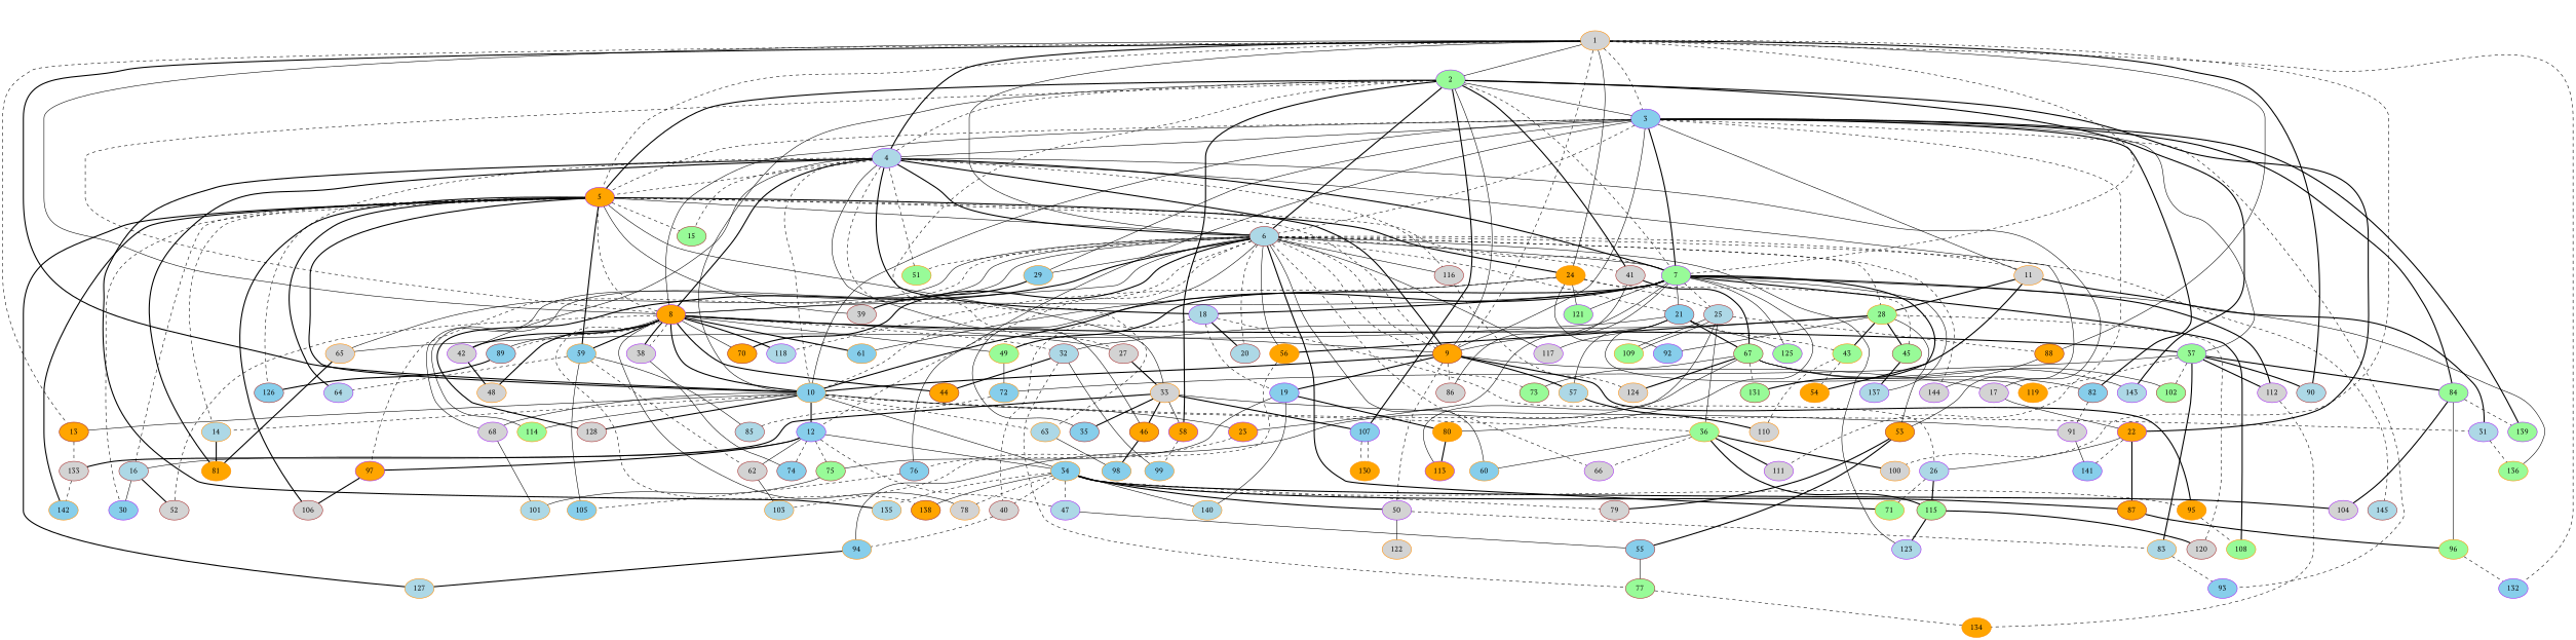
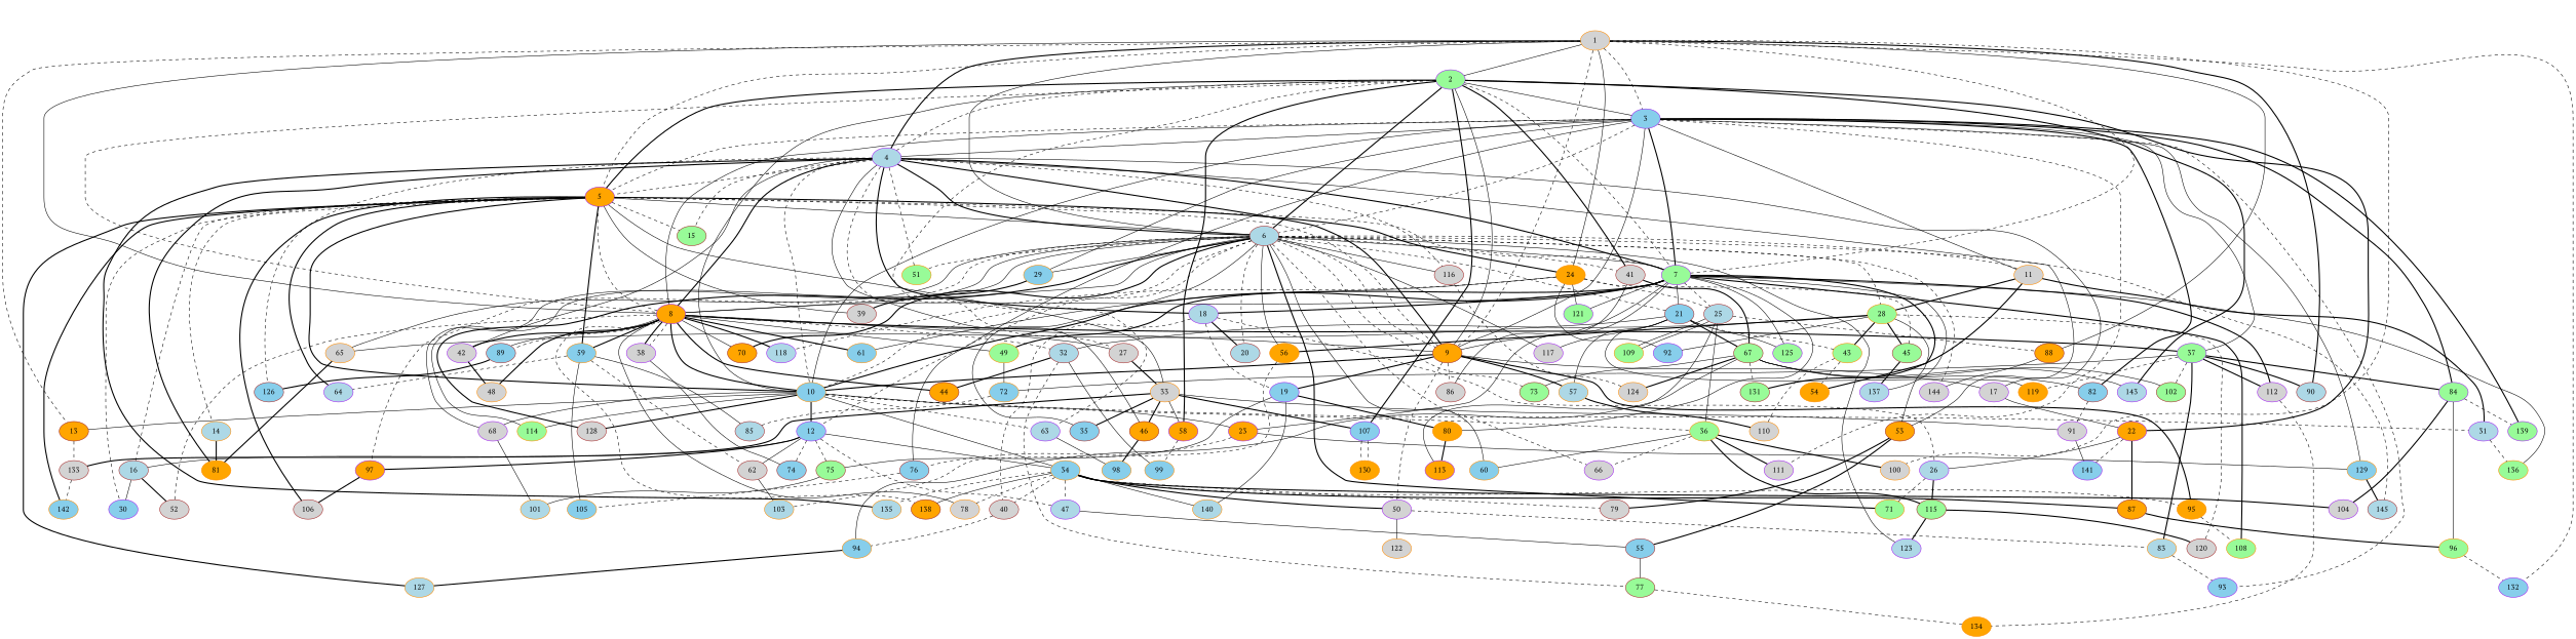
  graph {
    fontname="PT Serif"
    node [color=darkorange fillcolor=lightgrey fontname="PT Serif" style=filled]
    edge [fontname="PT Serif" style=solid]
    2 [color=purple fillcolor=palegreen]
    1
    3 [color=purple fillcolor=skyblue]
    4 [color=purple fillcolor=lightblue]
    5 [color=purple fillcolor=orange]
    6 [color=brown fillcolor=lightblue]
    7 [color=purple fillcolor=palegreen]
    8 [color=purple fillcolor=orange]
    9 [color=brown fillcolor=orange]
    10 [fillcolor=skyblue]
    13 [color=brown fillcolor=orange]
    24 [fillcolor=orange]
    88 [color=brown fillcolor=orange]
    90 [color=brown fillcolor=lightblue]
    132 [color=purple fillcolor=skyblue]
    100
    22 [color=purple fillcolor=orange]
    41 [color=brown]
    58 [color=purple fillcolor=orange]
-   63 [fillcolor=lightblue]
+   63 [color=purple fillcolor=lightblue]
    107 [color=purple fillcolor=skyblue]
    143 [color=purple fillcolor=lightblue]
    11
    29 [fillcolor=skyblue]
    37 [color=purple fillcolor=palegreen]
    76 [color=brown fillcolor=skyblue]
    82 [color=brown fillcolor=skyblue]
    84 [color=purple fillcolor=palegreen]
    93 [color=purple fillcolor=skyblue]
    111 [color=purple]
+   129 [fillcolor=skyblue]
    139 [color=purple fillcolor=palegreen]
    15 [color=brown fillcolor=palegreen]
    17 [color=purple]
    18 [color=purple fillcolor=lightblue]
    27 [color=brown]
    42 [color=purple]
    46 [color=brown fillcolor=orange]
    51 [fillcolor=palegreen]
    53 [color=brown fillcolor=orange]
    81 [fillcolor=orange]
    116 [color=brown]
    126 [color=brown fillcolor=skyblue]
    135 [fillcolor=lightblue]
    14 [fillcolor=lightblue]
    16 [color=brown fillcolor=lightblue]
    30 [color=purple fillcolor=skyblue]
    33
    39 [color=brown]
    59 [fillcolor=skyblue]
    64 [color=purple fillcolor=lightblue]
    106 [color=brown]
    127 [fillcolor=lightblue]
    142 [fillcolor=skyblue]
    12 [color=purple fillcolor=skyblue]
    20 [color=brown fillcolor=lightblue]
    21 [color=brown fillcolor=skyblue]
    28 [fillcolor=palegreen]
    35 [color=brown fillcolor=skyblue]
    56 [fillcolor=orange]
    60 [fillcolor=skyblue]
    65
    66 [color=purple]
    68 [color=purple]
    70 [color=brown fillcolor=orange]
    71 [fillcolor=palegreen]
    73 [color=brown fillcolor=palegreen]
    97 [color=purple fillcolor=orange]
    114 [fillcolor=palegreen]
    117 [color=purple]
    123 [color=purple fillcolor=lightblue]
    128 [color=brown]
    144 [color=purple]
    145 [color=brown fillcolor=lightblue]
    23 [color=purple fillcolor=orange]
    25 [color=brown fillcolor=lightblue]
    49 [fillcolor=palegreen]
    54 [fillcolor=orange]
    80 [fillcolor=orange]
    108 [fillcolor=palegreen]
    112 [color=purple]
    121 [color=purple fillcolor=palegreen]
    125 [color=purple fillcolor=palegreen]
    136 [fillcolor=palegreen]
    137 [color=purple fillcolor=lightblue]
    32 [color=brown fillcolor=lightblue]
    38 [color=purple]
    44 [color=brown fillcolor=orange]
    48
    52 [color=brown]
    61 [fillcolor=skyblue]
    78
    89 [color=brown fillcolor=skyblue]
    118 [color=purple fillcolor=lightblue]
    138 [color=brown fillcolor=orange]
    19 [color=purple fillcolor=skyblue]
    50 [color=purple]
    57 [fillcolor=lightblue]
    86 [color=brown]
    95 [fillcolor=orange]
    31 [color=purple fillcolor=lightblue]
    34 [fillcolor=skyblue]
    36 [fillcolor=palegreen]
    133 [color=brown]
    45 [color=brown fillcolor=palegreen]
    92 [color=purple fillcolor=skyblue]
    26 [color=purple fillcolor=lightblue]
    87 [color=brown fillcolor=orange]
    141 [color=purple fillcolor=skyblue]
    67 [color=brown fillcolor=palegreen]
    99 [fillcolor=skyblue]
    98 [fillcolor=skyblue]
    130 [fillcolor=orange]
    131 [color=brown fillcolor=palegreen]
    119 [fillcolor=orange]
    72 [fillcolor=skyblue]
    83 [fillcolor=lightblue]
    102 [color=brown fillcolor=palegreen]
    105 [fillcolor=skyblue]
    91 [color=purple]
    104 [color=purple]
    96 [fillcolor=palegreen]
    40 [color=brown]
    79 [color=brown]
    55 [color=brown fillcolor=skyblue]
    124
    62 [color=brown]
    85 [color=brown fillcolor=lightblue]
    47 [color=purple fillcolor=lightblue]
    74 [color=brown fillcolor=skyblue]
    75 [color=brown fillcolor=palegreen]
    43 [fillcolor=palegreen]
    120 [color=brown]
    103 [fillcolor=lightblue]
    101 [fillcolor=lightblue]
    109 [fillcolor=palegreen]
    113 [color=purple fillcolor=orange]
    134 [fillcolor=orange]
    77 [color=brown fillcolor=palegreen]
    140 [fillcolor=lightblue]
    122
    110
    115 [color=brown fillcolor=palegreen]
    94 [fillcolor=skyblue]
    2 -- 3
    2 -- 4 [style=dashed]
    2 -- 5 [style=bold]
    2 -- 6 [style=bold]
    2 -- 7 [style=dashed]
    2 -- 8 [style=dashed]
    2 -- 9
    2 -- 10
    2 -- 22 [style=bold]
    2 -- 41 [style=bold]
    2 -- 58 [style=bold]
    2 -- 63 [style=dashed]
    2 -- 107 [style=bold]
    2 -- 143 [style=bold]
    1 -- 2
    1 -- 3 [style=dashed]
    1 -- 4 [style=bold]
    1 -- 5 [style=dashed]
    1 -- 6
    1 -- 7 [style=dashed]
    1 -- 8
    1 -- 9 [style=dashed]
-   1 -- 10 [style=bold]
    1 -- 13 [style=dashed]
    1 -- 24
    1 -- 88
    1 -- 90 [style=bold]
    1 -- 132 [style=dashed]
    1 -- 100 [style=dashed]
    3 -- 4
    3 -- 5 [style=dashed]
    3 -- 6 [style=dashed]
    3 -- 7 [style=bold]
    3 -- 8
    3 -- 9
    3 -- 10
    3 -- 11
    3 -- 29
    3 -- 37
    3 -- 76
    3 -- 82 [style=bold]
    3 -- 84 [style=bold]
    3 -- 93 [style=dashed]
    3 -- 111 [style=dashed]
+   3 -- 129
    3 -- 139 [style=bold]
    4 -- 5 [style=dashed]
    4 -- 6 [style=bold]
    4 -- 7 [style=bold]
    4 -- 8 [style=bold]
    4 -- 9 [style=bold]
    4 -- 10 [style=dashed]
    4 -- 15 [style=dashed]
    4 -- 17
    4 -- 18 [style=bold]
    4 -- 27 [style=dashed]
    4 -- 42
    4 -- 46
    4 -- 51 [style=dashed]
    4 -- 53
    4 -- 81 [style=bold]
    4 -- 116 [style=dashed]
    4 -- 126 [style=dashed]
    4 -- 135 [style=bold]
    5 -- 6
    5 -- 7 [style=dashed]
    5 -- 8 [style=dashed]
    5 -- 9 [style=dashed]
    5 -- 10 [style=bold]
    5 -- 24 [style=bold]
    5 -- 15 [style=dashed]
    5 -- 14 [style=dashed]
    5 -- 16 [style=dashed]
    5 -- 30 [style=dashed]
    5 -- 33
    5 -- 39
    5 -- 59 [style=bold]
    5 -- 64 [style=bold]
    5 -- 106 [style=bold]
    5 -- 127 [style=bold]
    5 -- 142 [style=bold]
    6 -- 7
    6 -- 8
    6 -- 9 [style=dashed]
    6 -- 10 [style=dashed]
    6 -- 41 [style=dashed]
    6 -- 11 [style=dashed]
    6 -- 29
    6 -- 51 [style=dashed]
    6 -- 116
    6 -- 12 [style=dashed]
    6 -- 20 [style=dashed]
    6 -- 21 [style=dashed]
    6 -- 28 [style=dashed]
    6 -- 35
    6 -- 56
    6 -- 60
    6 -- 65
    6 -- 66 [style=dashed]
    6 -- 68
    6 -- 70 [style=bold]
    6 -- 71 [style=bold]
    6 -- 73 [style=dashed]
    6 -- 97 [style=dashed]
    6 -- 114
    6 -- 117
    6 -- 123
    6 -- 128 [style=bold]
    6 -- 144 [style=dashed]
    6 -- 145 [style=dashed]
    7 -- 8
    7 -- 9
    7 -- 10 [style=bold]
    7 -- 18 [style=bold]
    7 -- 21
    7 -- 23
    7 -- 25 [style=dashed]
    7 -- 49 [style=bold]
    7 -- 54 [style=bold]
    7 -- 80
    7 -- 108 [style=bold]
    7 -- 112 [style=bold]
    7 -- 121
    7 -- 125
    7 -- 136
    7 -- 137
    8 -- 9
    8 -- 10 [style=bold]
    8 -- 37 [style=bold]
    8 -- 27
    8 -- 42 [style=bold]
    8 -- 59 [style=bold]
    8 -- 70
    8 -- 49
    8 -- 32 [style=dashed]
    8 -- 38 [style=bold]
    8 -- 38 [style=dashed]
    8 -- 44 [style=bold]
    8 -- 48 [style=bold]
    8 -- 52 [style=dashed]
    8 -- 61 [style=bold]
    8 -- 78
    8 -- 89
    8 -- 89 [style=dashed]
    8 -- 118 [style=bold]
    8 -- 138 [style=dashed]
    9 -- 10 [style=bold]
    9 -- 17
    9 -- 19 [style=bold]
    9 -- 50 [style=dashed]
    9 -- 57 [style=bold]
    9 -- 86 [style=dashed]
    9 -- 95 [style=bold]
    10 -- 13
    10 -- 63 [style=dashed]
-   10 -- 14 [style=dashed]
    10 -- 12 [style=bold]
    10 -- 68
    10 -- 114
    10 -- 128 [style=bold]
    10 -- 23
    10 -- 31 [style=dashed]
    10 -- 34
    10 -- 36 [style=dashed]
    13 -- 133 [style=dashed]
    24 -- 25 [style=dashed]
    24 -- 121
    24 -- 61
    24 -- 118 [style=dashed]
    24 -- 45 [style=dashed]
    24 -- 92
    88 -- 144
    22 -- 26
    22 -- 87 [style=bold]
    22 -- 141 [style=dashed]
    41 -- 86
    41 -- 67 [style=bold]
    58 -- 99 [style=dashed]
    63 -- 98
    107 -- 130 [style=dashed]
    107 -- 130 [style=dashed]
    11 -- 28 [style=bold]
    11 -- 31 [style=bold]
    11 -- 131 [style=bold]
    29 -- 39 [style=bold]
    37 -- 90 [style=bold]
    37 -- 84 [style=bold]
    37 -- 112 [style=bold]
    37 -- 119 [style=dashed]
    37 -- 72
    37 -- 83 [style=bold]
    37 -- 102 [style=dashed]
    76 -- 105 [style=dashed]
    82 -- 91 [style=dashed]
    84 -- 139 [style=dashed]
    84 -- 104 [style=bold]
    84 -- 96
+   129 -- 145 [style=bold]
    17 -- 22
    18 -- 20 [style=bold]
    18 -- 19 [style=dashed]
    18 -- 26 [style=dashed]
    18 -- 40 [style=dashed]
    27 -- 33 [style=bold]
    42 -- 48 [style=bold]
    46 -- 98 [style=bold]
    53 -- 79 [style=bold]
    53 -- 55 [style=bold]
    116 -- 124 [style=dashed]
    14 -- 81 [style=bold]
    16 -- 30
    16 -- 52 [style=bold]
    33 -- 58
    33 -- 107 [style=bold]
    33 -- 46 [style=bold]
    33 -- 35 [style=bold]
    33 -- 133 [style=bold]
    33 -- 91
    59 -- 64 [style=dashed]
    59 -- 105
    59 -- 62 [style=dashed]
    59 -- 85
    12 -- 16
    12 -- 97 [style=bold]
    12 -- 34
    12 -- 62
    12 -- 47 [style=dashed]
    12 -- 74 [style=dashed]
    12 -- 75 [style=dashed]
    21 -- 65
    21 -- 117
    21 -- 125
    21 -- 57
    21 -- 67 [style=bold]
    21 -- 119
    21 -- 43 [style=dashed]
    28 -- 53
    28 -- 56 [style=bold]
    28 -- 32
    28 -- 45 [style=bold]
    28 -- 92
    28 -- 43 [style=bold]
    28 -- 120 [style=dashed]
    56 -- 103 [style=dashed]
    65 -- 81 [style=bold]
    68 -- 101
    97 -- 106 [style=bold]
    23 -- 76 [style=dashed]
+   23 -- 129
    25 -- 88 [style=dashed]
    25 -- 36
    25 -- 109
    25 -- 109
    25 -- 113
    49 -- 72
    80 -- 113 [style=bold]
    112 -- 134 [style=dashed]
    32 -- 44 [style=bold]
    32 -- 99
    32 -- 77 [style=dashed]
    38 -- 74
    89 -- 126 [style=bold]
    19 -- 80 [style=bold]
    19 -- 75
    19 -- 140
    50 -- 83 [style=dashed]
    50 -- 122
    57 -- 110 [style=bold]
    95 -- 108 [style=dashed]
    31 -- 136 [style=dashed]
    34 -- 135 [style=dashed]
    34 -- 78 [style=dashed]
    34 -- 138
    34 -- 50 [style=bold]
    34 -- 95 [style=dashed]
    34 -- 87 [style=bold]
    34 -- 104 [style=bold]
    34 -- 40 [style=dashed]
    34 -- 79 [style=dashed]
    34 -- 47 [style=dashed]
    34 -- 140
    36 -- 100 [style=bold]
    36 -- 111 [style=bold]
    36 -- 60
    36 -- 66 [style=dashed]
    36 -- 115 [style=bold]
    133 -- 142 [style=dashed]
    45 -- 137 [style=bold]
    26 -- 71 [style=dashed]
    26 -- 115 [style=bold]
    87 -- 96 [style=bold]
    67 -- 143
    67 -- 82
    67 -- 73
    67 -- 131 [style=dashed]
    67 -- 102
    67 -- 124 [style=bold]
    67 -- 94
    72 -- 85 [style=dashed]
    83 -- 93 [style=dashed]
    91 -- 141
    96 -- 132 [style=dashed]
    40 -- 94 [style=dashed]
    55 -- 77
    62 -- 103
    47 -- 55
    75 -- 101
    43 -- 54 [style=dashed]
    43 -- 110 [style=dashed]
    77 -- 134 [style=dashed]
    115 -- 123 [style=bold]
    115 -- 120 [style=bold]
    94 -- 127 [style=bold]
  }
